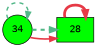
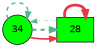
  digraph {
    rankdir=LR
    fontname="DejaVu Sans Mono"
    node [fillcolor="#00fe00" style=filled fontname="DejaVu Sans Mono"]
    edge [color="#52b788" style=dashed fontname="DejaVu Sans Mono"]
    n1 [label=34 shape=circle]
    n2 [label=28 shape=box]
    n1 -> n1 [penwidth=2.09]
    n1 -> n2 [color="#e63946" penwidth=2.35 style=""]
    n1 -> n2 [penwidth=3.00]
+   n2 -> n1 [penwidth=0.50]
    n2 -> n2 [color="#e63946" penwidth=4.00 style=""]
  }
